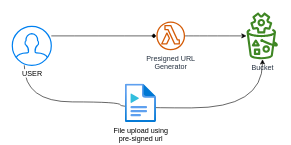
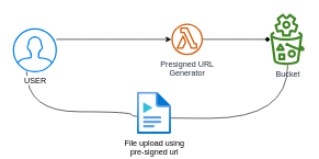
  <mxCell id="0" />
  <mxCell id="1" parent="0" />
- <mxCell id="2" style="edgeStyle=orthogonalEdgeStyle;rounded=0;orthogonalLoop=1;jettySize=auto;html=1;elbow=vertical;curved=1;endArrow=diamond;" edge="1" parent="1" source="4" target="6"><mxGeometry relative="1" as="geometry"><Array as="points"><mxPoint x="160" y="59" /><mxPoint x="160" y="59" /></Array></mxGeometry></mxCell>
- <mxCell id="3" style="edgeStyle=orthogonalEdgeStyle;rounded=0;orthogonalLoop=1;jettySize=auto;html=1;curved=1;" edge="1" parent="1" source="4" target="7"><mxGeometry relative="1" as="geometry"><mxPoint x="390" y="69" as="targetPoint" /><Array as="points"><mxPoint x="40" y="169" /><mxPoint x="200" y="169" /><mxPoint x="200" y="179" /><mxPoint x="437" y="179" /></Array></mxGeometry></mxCell>
+ <mxCell id="2" style="edgeStyle=orthogonalEdgeStyle;rounded=0;orthogonalLoop=1;jettySize=auto;html=1;elbow=vertical;curved=1;" edge="1" parent="1" source="4" target="6"><mxGeometry relative="1" as="geometry"><Array as="points"><mxPoint x="160" y="59" /><mxPoint x="160" y="59" /></Array></mxGeometry></mxCell>
+ <mxCell id="3" style="edgeStyle=orthogonalEdgeStyle;rounded=0;orthogonalLoop=1;jettySize=auto;html=1;curved=1;endArrow=none;" edge="1" parent="1" source="4" target="7"><mxGeometry relative="1" as="geometry"><mxPoint x="390" y="69" as="targetPoint" /><Array as="points"><mxPoint x="40" y="169" /><mxPoint x="200" y="169" /><mxPoint x="200" y="179" /><mxPoint x="437" y="179" /></Array></mxGeometry></mxCell>
  <mxCell id="4" value="USER" style="html=1;verticalLabelPosition=bottom;align=center;labelBackgroundColor=#ffffff;verticalAlign=top;strokeWidth=2;strokeColor=#0080F0;shadow=0;dashed=0;shape=mxgraph.ios7.icons.user;" vertex="1" parent="1"><mxGeometry x="20" y="43" width="65" height="65" as="geometry" /></mxCell>
- <mxCell id="5" style="edgeStyle=orthogonalEdgeStyle;curved=1;rounded=0;orthogonalLoop=1;jettySize=auto;html=1;" edge="1" parent="1" source="6" target="7"><mxGeometry relative="1" as="geometry" /></mxCell>
+ <mxCell id="5" style="edgeStyle=orthogonalEdgeStyle;curved=1;rounded=0;orthogonalLoop=1;jettySize=auto;html=1;endArrow=diamond;" edge="1" parent="1" source="6" target="7"><mxGeometry relative="1" as="geometry" /></mxCell>
  <mxCell id="6" value="Presigned URL&lt;br&gt;Generator" style="sketch=0;outlineConnect=0;fontColor=#232F3E;gradientColor=none;fillColor=#D45B07;strokeColor=none;dashed=0;verticalLabelPosition=bottom;verticalAlign=top;align=center;html=1;fontSize=12;fontStyle=0;aspect=fixed;pointerEvents=1;shape=mxgraph.aws4.lambda_function;" vertex="1" parent="1"><mxGeometry x="260" y="35" width="48" height="48" as="geometry" /></mxCell>
  <mxCell id="7" value="Bucket" style="sketch=0;outlineConnect=0;fontColor=#232F3E;gradientColor=none;fillColor=#3F8624;strokeColor=none;dashed=0;verticalLabelPosition=bottom;verticalAlign=top;align=center;html=1;fontSize=12;fontStyle=0;aspect=fixed;pointerEvents=1;shape=mxgraph.aws4.s3_object_lambda;" vertex="1" parent="1"><mxGeometry x="410" y="20" width="53" height="78" as="geometry" /></mxCell>
  <mxCell id="8" value="File upload using&lt;br&gt;pre-signed url" style="aspect=fixed;html=1;points=[];align=center;image;fontSize=12;image=img/lib/azure2/general/Media_File.svg;" vertex="1" parent="1"><mxGeometry x="208" y="139" width="52" height="64" as="geometry" /></mxCell>
